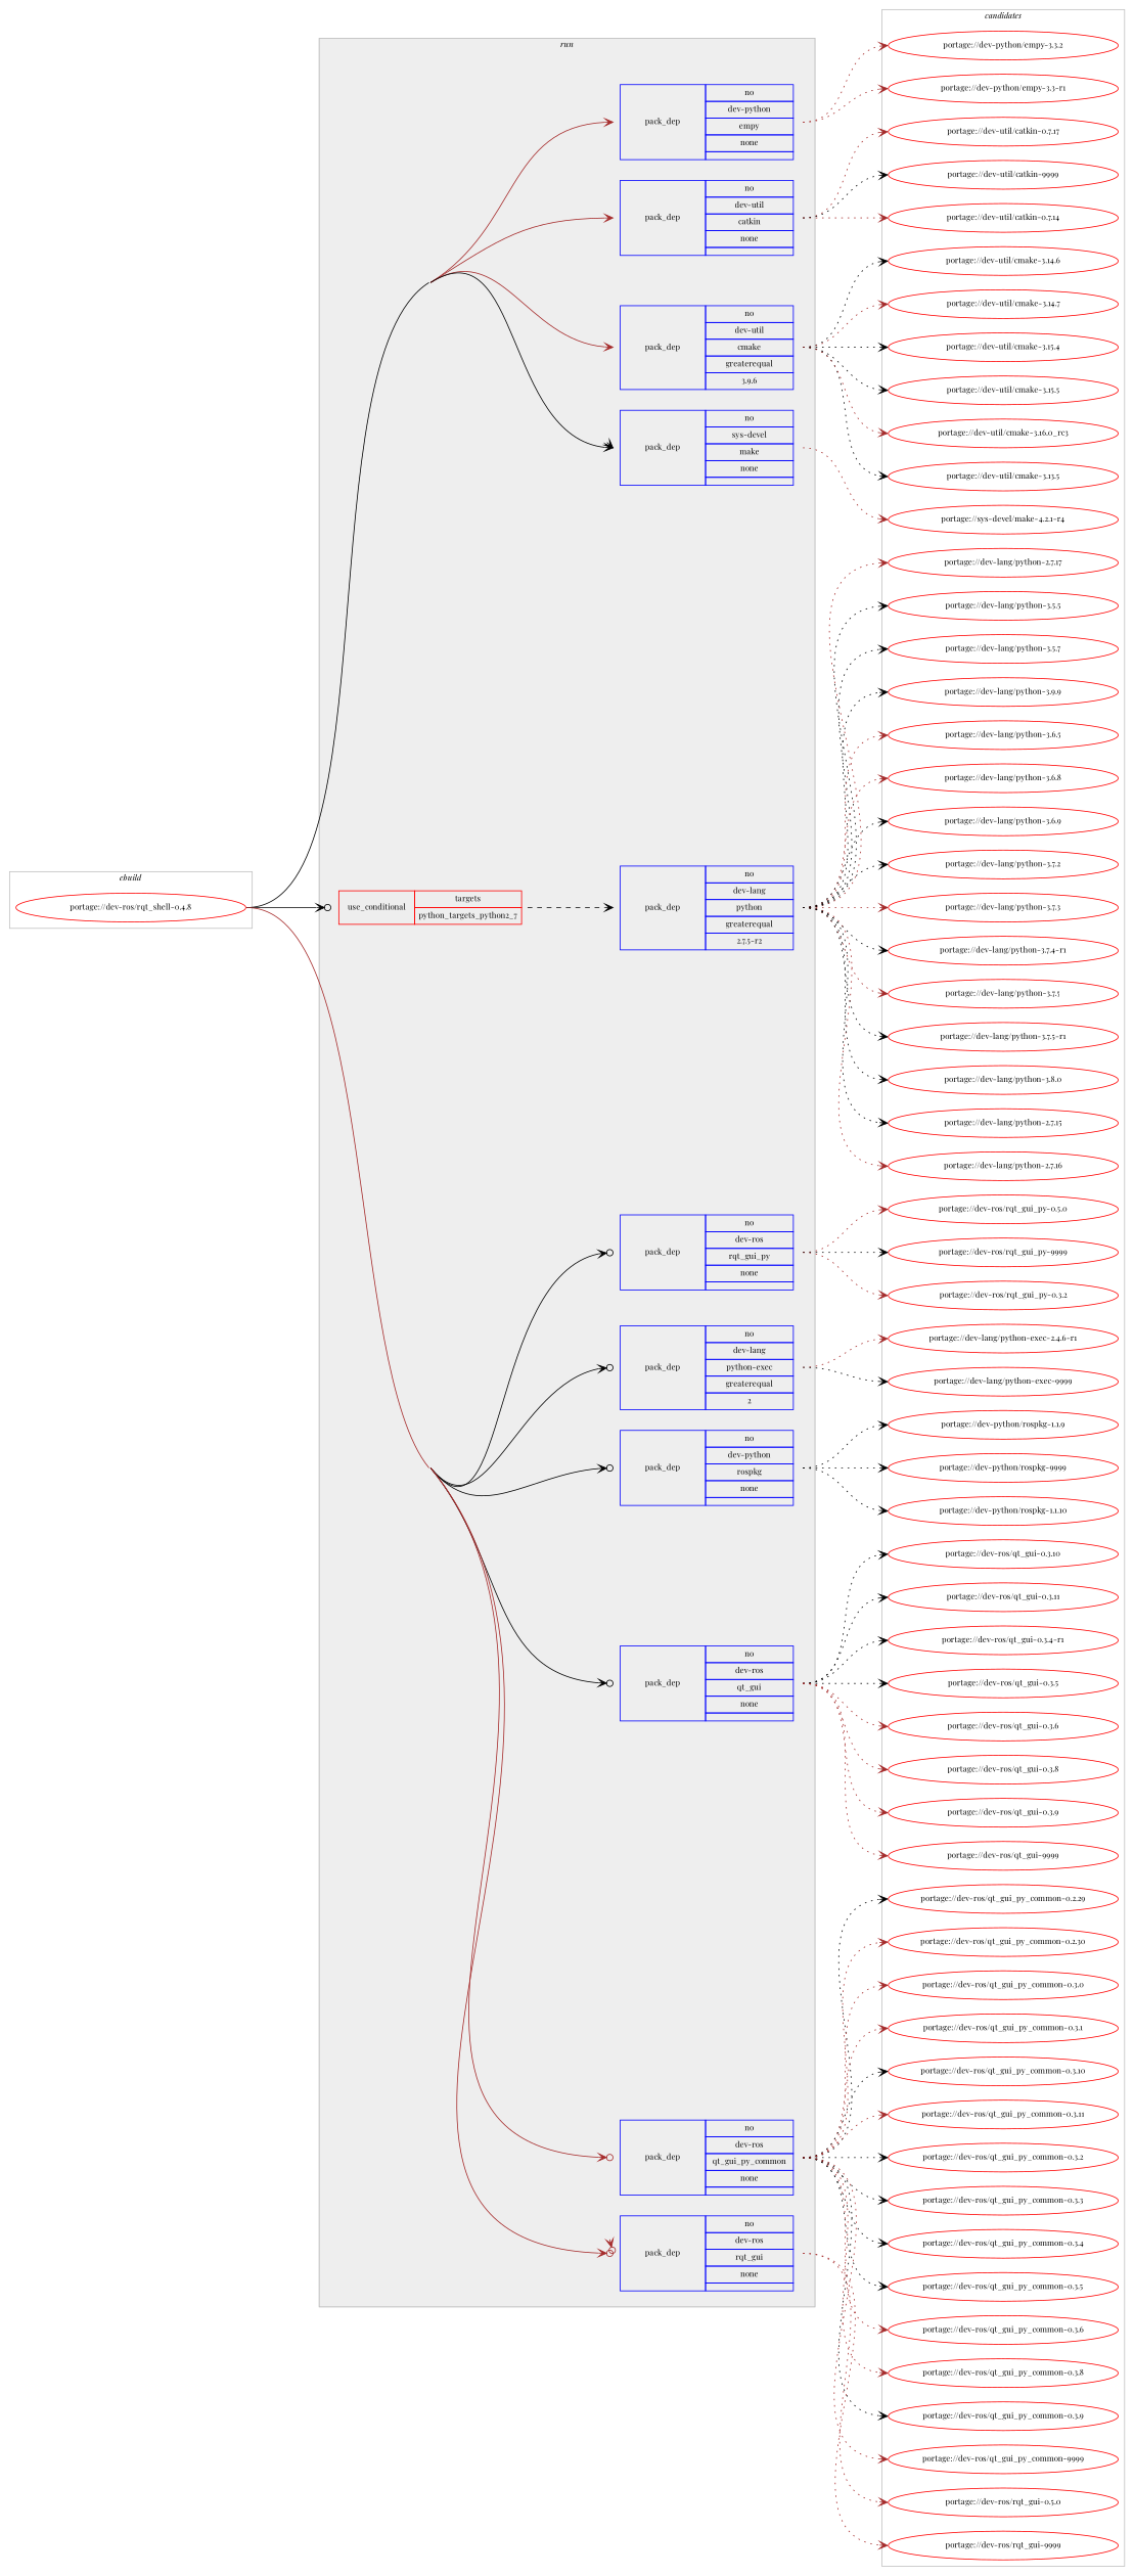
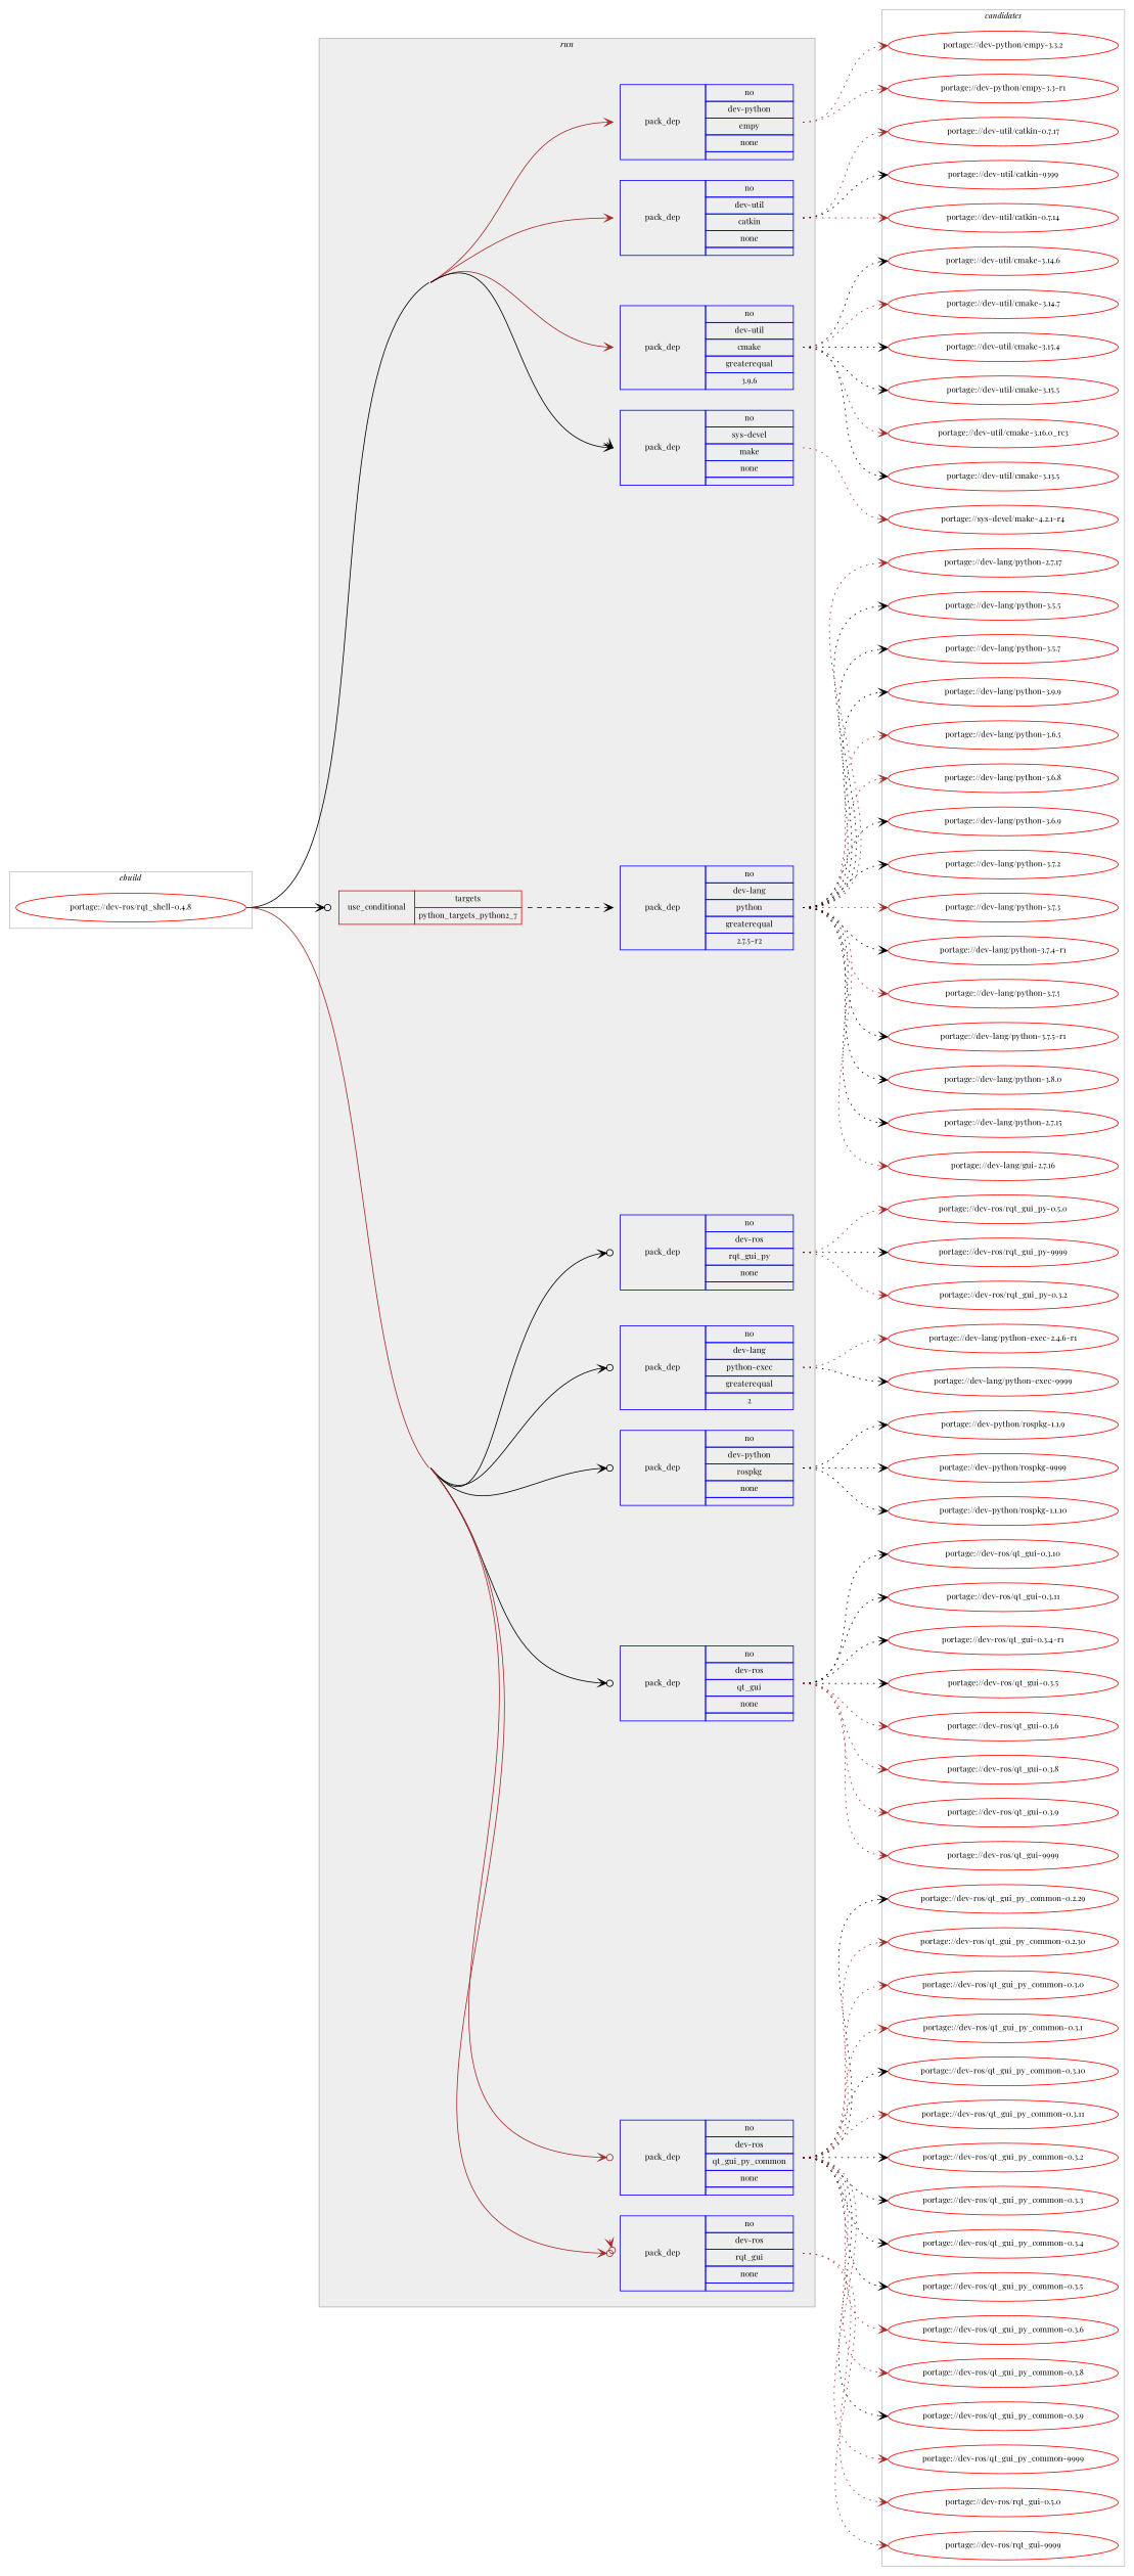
  digraph {
    compound=true
    concentrate=true
    fontname="Playfair Display"
    fontsize=10
    newrank=true
    rankdir=LR
    ranksep=1.5
    node [color=red fontname="Playfair Display" fontsize=10]
    edge [arrowhead=vee color=black fontname="Playfair Display" headport=w style=dotted tailport=e weight=100]
    n1 [label="portage://dev-ros/rqt_shell-0.4.8" width=4]
    n2 [color=blue label=<<TABLE BORDER="0" CELLBORDER="1" CELLSPACING="0" CELLPADDING="4" WIDTH="220"><TR><TD ROWSPAN="6" CELLPADDING="30">pack_dep</TD></TR><TR><TD WIDTH="110">no</TD></TR><TR><TD>dev-python</TD></TR><TR><TD>empy</TD></TR><TR><TD>none</TD></TR><TR><TD></TD></TR></TABLE>> shape=none]
    n3 [color=blue label=<<TABLE BORDER="0" CELLBORDER="1" CELLSPACING="0" CELLPADDING="4" WIDTH="220"><TR><TD ROWSPAN="6" CELLPADDING="30">pack_dep</TD></TR><TR><TD WIDTH="110">no</TD></TR><TR><TD>dev-util</TD></TR><TR><TD>catkin</TD></TR><TR><TD>none</TD></TR><TR><TD></TD></TR></TABLE>> shape=none]
    n4 [color=blue label=<<TABLE BORDER="0" CELLBORDER="1" CELLSPACING="0" CELLPADDING="4" WIDTH="220"><TR><TD ROWSPAN="6" CELLPADDING="30">pack_dep</TD></TR><TR><TD WIDTH="110">no</TD></TR><TR><TD>dev-util</TD></TR><TR><TD>cmake</TD></TR><TR><TD>greaterequal</TD></TR><TR><TD>3.9.6</TD></TR></TABLE>> shape=none]
    n5 [color=blue label=<<TABLE BORDER="0" CELLBORDER="1" CELLSPACING="0" CELLPADDING="4" WIDTH="220"><TR><TD ROWSPAN="6" CELLPADDING="30">pack_dep</TD></TR><TR><TD WIDTH="110">no</TD></TR><TR><TD>sys-devel</TD></TR><TR><TD>make</TD></TR><TR><TD>none</TD></TR><TR><TD></TD></TR></TABLE>> shape=none]
    n6 [color=blue label=<<TABLE BORDER="0" CELLBORDER="1" CELLSPACING="0" CELLPADDING="4" WIDTH="220"><TR><TD ROWSPAN="6" CELLPADDING="30">pack_dep</TD></TR><TR><TD WIDTH="110">no</TD></TR><TR><TD>dev-lang</TD></TR><TR><TD>python</TD></TR><TR><TD>greaterequal</TD></TR><TR><TD>2.7.5-r2</TD></TR></TABLE>> shape=none]
    n7 [label=<<TABLE BORDER="0" CELLBORDER="1" CELLSPACING="0" CELLPADDING="4"><TR><TD ROWSPAN="3" CELLPADDING="10">use_conditional</TD></TR><TR><TD>targets</TD></TR><TR><TD>python_targets_python2_7</TD></TR></TABLE>> shape=none]
    n8 [color=blue label=<<TABLE BORDER="0" CELLBORDER="1" CELLSPACING="0" CELLPADDING="4" WIDTH="220"><TR><TD ROWSPAN="6" CELLPADDING="30">pack_dep</TD></TR><TR><TD WIDTH="110">no</TD></TR><TR><TD>dev-ros</TD></TR><TR><TD>rqt_gui_py</TD></TR><TR><TD>none</TD></TR><TR><TD></TD></TR></TABLE>> shape=none]
    n9 [color=blue label=<<TABLE BORDER="0" CELLBORDER="1" CELLSPACING="0" CELLPADDING="4" WIDTH="220"><TR><TD ROWSPAN="6" CELLPADDING="30">pack_dep</TD></TR><TR><TD WIDTH="110">no</TD></TR><TR><TD>dev-lang</TD></TR><TR><TD>python-exec</TD></TR><TR><TD>greaterequal</TD></TR><TR><TD>2</TD></TR></TABLE>> shape=none]
    n10 [color=blue label=<<TABLE BORDER="0" CELLBORDER="1" CELLSPACING="0" CELLPADDING="4" WIDTH="220"><TR><TD ROWSPAN="6" CELLPADDING="30">pack_dep</TD></TR><TR><TD WIDTH="110">no</TD></TR><TR><TD>dev-python</TD></TR><TR><TD>rospkg</TD></TR><TR><TD>none</TD></TR><TR><TD></TD></TR></TABLE>> shape=none]
    n11 [color=blue label=<<TABLE BORDER="0" CELLBORDER="1" CELLSPACING="0" CELLPADDING="4" WIDTH="220"><TR><TD ROWSPAN="6" CELLPADDING="30">pack_dep</TD></TR><TR><TD WIDTH="110">no</TD></TR><TR><TD>dev-ros</TD></TR><TR><TD>qt_gui</TD></TR><TR><TD>none</TD></TR><TR><TD></TD></TR></TABLE>> shape=none]
    n12 [color=blue label=<<TABLE BORDER="0" CELLBORDER="1" CELLSPACING="0" CELLPADDING="4" WIDTH="220"><TR><TD ROWSPAN="6" CELLPADDING="30">pack_dep</TD></TR><TR><TD WIDTH="110">no</TD></TR><TR><TD>dev-ros</TD></TR><TR><TD>qt_gui_py_common</TD></TR><TR><TD>none</TD></TR><TR><TD></TD></TR></TABLE>> shape=none]
    n13 [color=blue label=<<TABLE BORDER="0" CELLBORDER="1" CELLSPACING="0" CELLPADDING="4" WIDTH="220"><TR><TD ROWSPAN="6" CELLPADDING="30">pack_dep</TD></TR><TR><TD WIDTH="110">no</TD></TR><TR><TD>dev-ros</TD></TR><TR><TD>rqt_gui</TD></TR><TR><TD>none</TD></TR><TR><TD></TD></TR></TABLE>> shape=none]
    n14 [label="portage://dev-python/empy-3.3-r1" width=4]
    n15 [label="portage://dev-python/empy-3.3.2" width=4]
    n16 [label="portage://dev-util/catkin-0.7.14" width=4]
    n17 [label="portage://dev-util/catkin-0.7.17" width=4]
-   n18 [label="portage://dev-util/catkin-9999" width=4]
+   n18 [label="portage://dev-util/catkin-9399" width=4]
    n19 [label="portage://dev-util/cmake-3.13.5" width=4]
    n20 [label="portage://dev-util/cmake-3.14.6" width=4]
    n21 [label="portage://dev-util/cmake-3.14.7" width=4]
    n22 [label="portage://dev-util/cmake-3.15.4" width=4]
    n23 [label="portage://dev-util/cmake-3.15.5" width=4]
    n24 [label="portage://dev-util/cmake-3.16.0_rc3" width=4]
    n25 [label="portage://dev-lang/python-2.7.15" width=4]
-   n26 [label="portage://dev-lang/python-2.7.16" width=4]
+   n26 [label="portage://dev-lang/gui-2.7.16" width=4]
    n27 [label="portage://dev-lang/python-2.7.17" width=4]
    n28 [label="portage://dev-lang/python-3.5.5" width=4]
    n29 [label="portage://dev-lang/python-3.5.7" width=4]
    n30 [label="portage://dev-lang/python-3.9.9" width=4]
    n31 [label="portage://dev-lang/python-3.6.5" width=4]
    n32 [label="portage://dev-lang/python-3.6.8" width=4]
    n33 [label="portage://dev-lang/python-3.6.9" width=4]
    n34 [label="portage://dev-lang/python-3.7.2" width=4]
    n35 [label="portage://dev-lang/python-3.7.3" width=4]
    n36 [label="portage://dev-lang/python-3.7.4-r1" width=4]
    n37 [label="portage://dev-lang/python-3.7.5" width=4]
    n38 [label="portage://dev-lang/python-3.7.5-r1" width=4]
    n39 [label="portage://dev-lang/python-3.8.0" width=4]
    n40 [label="portage://sys-devel/make-4.2.1-r4" width=4]
    n41 [label="portage://dev-lang/python-exec-2.4.6-r1" width=4]
    n42 [label="portage://dev-lang/python-exec-9999" width=4]
    n43 [label="portage://dev-python/rospkg-1.1.10" width=4]
    n44 [label="portage://dev-python/rospkg-1.1.9" width=4]
    n45 [label="portage://dev-python/rospkg-9999" width=4]
    n46 [label="portage://dev-ros/qt_gui-0.3.10" width=4]
    n47 [label="portage://dev-ros/qt_gui-0.3.11" width=4]
    n48 [label="portage://dev-ros/qt_gui-0.3.4-r1" width=4]
    n49 [label="portage://dev-ros/qt_gui-0.3.5" width=4]
    n50 [label="portage://dev-ros/qt_gui-0.3.6" width=4]
    n51 [label="portage://dev-ros/qt_gui-0.3.8" width=4]
    n52 [label="portage://dev-ros/qt_gui-0.3.9" width=4]
    n53 [label="portage://dev-ros/qt_gui-9999" width=4]
    n54 [label="portage://dev-ros/qt_gui_py_common-0.2.29" width=4]
    n55 [label="portage://dev-ros/qt_gui_py_common-0.2.30" width=4]
    n56 [label="portage://dev-ros/qt_gui_py_common-0.3.0" width=4]
    n57 [label="portage://dev-ros/qt_gui_py_common-0.3.1" width=4]
    n58 [label="portage://dev-ros/qt_gui_py_common-0.3.10" width=4]
    n59 [label="portage://dev-ros/qt_gui_py_common-0.3.11" width=4]
    n60 [label="portage://dev-ros/qt_gui_py_common-0.3.2" width=4]
    n61 [label="portage://dev-ros/qt_gui_py_common-0.3.3" width=4]
    n62 [label="portage://dev-ros/qt_gui_py_common-0.3.4" width=4]
    n63 [label="portage://dev-ros/qt_gui_py_common-0.3.5" width=4]
    n64 [label="portage://dev-ros/qt_gui_py_common-0.3.6" width=4]
    n65 [label="portage://dev-ros/qt_gui_py_common-0.3.8" width=4]
    n66 [label="portage://dev-ros/qt_gui_py_common-0.3.9" width=4]
    n67 [label="portage://dev-ros/qt_gui_py_common-9999" width=4]
    n68 [label="portage://dev-ros/rqt_gui-0.5.0" width=4]
    n69 [label="portage://dev-ros/rqt_gui-9999" width=4]
    n70 [label="portage://dev-ros/rqt_gui_py-0.3.2" width=4]
    n71 [label="portage://dev-ros/rqt_gui_py-0.5.0" width=4]
    n72 [label="portage://dev-ros/rqt_gui_py-9999" width=4]
    subgraph cluster_1 {
      color=gray
      label=<<i>ebuild</i>>
      rank=same
      n1
    }
    subgraph cluster_2 {
      color=gray
      label=<<i>dependencies</i>>
      subgraph cluster_3 {
        color=gray
        fillcolor="#eeeeee"
        label=<<i>compile</i>>
        style=filled
        subgraph sub_4 {
          color=gray
          fillcolor="#eeeeee"
          label=<<i>compile</i>>
          style=filled
          n2
        }
        subgraph sub_5 {
          color=gray
          fillcolor="#eeeeee"
          label=<<i>compile</i>>
          style=filled
          n3
        }
        subgraph sub_6 {
          color=gray
          fillcolor="#eeeeee"
          label=<<i>compile</i>>
          style=filled
          n4
        }
        subgraph sub_7 {
          color=gray
          fillcolor="#eeeeee"
          label=<<i>compile</i>>
          style=filled
          n5
        }
      }
      subgraph cluster_8 {
        color=gray
        fillcolor="#eeeeee"
        label=<<i>compile and run</i>>
        style=filled
        subgraph sub_9 {
          color=gray
          fillcolor="#eeeeee"
          label=<<i>compile and run</i>>
          style=filled
          n7
          subgraph sub_10 {
            color=gray
            fillcolor="#eeeeee"
            label=<<i>compile and run</i>>
            style=filled
            n6
          }
        }
        subgraph sub_11 {
          color=gray
          fillcolor="#eeeeee"
          label=<<i>compile and run</i>>
          style=filled
          n8
        }
        subgraph sub_12 {
          color=gray
          fillcolor="#eeeeee"
          label=<<i>compile and run</i>>
          style=filled
          n9
        }
        subgraph sub_13 {
          color=gray
          fillcolor="#eeeeee"
          label=<<i>compile and run</i>>
          style=filled
          n10
        }
        subgraph sub_14 {
          color=gray
          fillcolor="#eeeeee"
          label=<<i>compile and run</i>>
          style=filled
          n11
        }
        subgraph sub_15 {
          color=gray
          fillcolor="#eeeeee"
          label=<<i>compile and run</i>>
          style=filled
          n12
        }
        subgraph sub_16 {
          color=gray
          fillcolor="#eeeeee"
          label=<<i>compile and run</i>>
          style=filled
          n13
        }
      }
      subgraph cluster_17 {
        color=gray
        fillcolor="#eeeeee"
        label=<<i>run</i>>
        style=filled
      }
    }
    subgraph cluster_18 {
      color=gray
      label=<<i>candidates</i>>
      rank=same
      subgraph sub_19 {
        color=black
        label=<<i>candidates</i>>
        nodesep=1
        rank=same
        n14
        n15
      }
      subgraph sub_20 {
        color=black
        label=<<i>candidates</i>>
        nodesep=1
        rank=same
        n16
        n17
        n18
      }
      subgraph sub_21 {
        color=black
        label=<<i>candidates</i>>
        nodesep=1
        rank=same
        n19
        n20
        n21
        n22
        n23
        n24
      }
      subgraph sub_22 {
        color=black
        label=<<i>candidates</i>>
        nodesep=1
        rank=same
        n25
        n26
        n27
        n28
        n29
        n30
        n31
        n32
        n33
        n34
        n35
        n36
        n37
        n38
        n39
      }
      subgraph sub_23 {
        color=black
        label=<<i>candidates</i>>
        nodesep=1
        rank=same
        n40
      }
      subgraph sub_24 {
        color=black
        label=<<i>candidates</i>>
        nodesep=1
        rank=same
        n41
        n42
      }
      subgraph sub_25 {
        color=black
        label=<<i>candidates</i>>
        nodesep=1
        rank=same
        n43
        n44
        n45
      }
      subgraph sub_26 {
        color=black
        label=<<i>candidates</i>>
        nodesep=1
        rank=same
        n46
        n47
        n48
        n49
        n50
        n51
        n52
        n53
      }
      subgraph sub_27 {
        color=black
        label=<<i>candidates</i>>
        nodesep=1
        rank=same
        n54
        n55
        n56
        n57
        n58
        n59
        n60
        n61
        n62
        n63
        n64
        n65
        n66
        n67
      }
      subgraph sub_28 {
        color=black
        label=<<i>candidates</i>>
        nodesep=1
        rank=same
        n68
        n69
      }
      subgraph sub_29 {
        color=black
        label=<<i>candidates</i>>
        nodesep=1
        rank=same
        n70
        n71
        n72
      }
    }
    n1 -> n2 [color=brown style=solid weight=20]
    n1 -> n3 [color=brown style=solid weight=20]
    n1 -> n4 [color=brown style=solid weight=20]
    n1 -> n5 [style=solid weight=20]
    n1 -> n7 [arrowhead=odotvee style=solid weight=20]
    n1 -> n8 [arrowhead=odotvee style=solid weight=20]
    n1 -> n9 [arrowhead=odotvee style=solid weight=20]
    n1 -> n10 [arrowhead=odotvee style=solid weight=20]
    n1 -> n11 [arrowhead=odotvee style=solid weight=20]
    n1 -> n12 [arrowhead=odotvee color=brown style=solid weight=20]
    n1 -> n13 [arrowhead=odotvee color=brown style=solid weight=20]
    n2 -> n14 [color=brown]
    n2 -> n15 [color=brown]
    n3 -> n16 [color=brown]
    n3 -> n17 [color=brown]
    n3 -> n18
    n4 -> n19
    n4 -> n20
    n4 -> n21 [color=brown]
    n4 -> n22
    n4 -> n23
    n4 -> n24 [color=brown]
    n5 -> n40 [color=brown]
    n6 -> n25
    n6 -> n26 [color=brown]
    n6 -> n27 [color=brown]
    n6 -> n28
    n6 -> n29
    n6 -> n30
    n6 -> n31 [color=brown]
    n6 -> n32 [color=brown]
    n6 -> n33
    n6 -> n34
    n6 -> n35 [color=brown]
    n6 -> n36
    n6 -> n37 [color=brown]
    n6 -> n38
    n6 -> n39
    n7 -> n6 [style=dashed weight=20]
    n8 -> n70 [color=brown]
    n8 -> n71 [color=brown]
    n8 -> n72
    n9 -> n41 [color=brown]
    n9 -> n42
    n10 -> n43
    n10 -> n44
    n10 -> n45
    n11 -> n46
    n11 -> n47
    n11 -> n48
    n11 -> n49
    n11 -> n50 [color=brown]
    n11 -> n51 [color=brown]
    n11 -> n52 [color=brown]
    n11 -> n53 [color=brown]
    n12 -> n54
    n12 -> n55 [color=brown]
    n12 -> n56 [color=brown]
    n12 -> n57 [color=brown]
    n12 -> n58
    n12 -> n59 [color=brown]
    n12 -> n60
    n12 -> n61
    n12 -> n62
    n12 -> n63
    n12 -> n64 [color=brown]
    n12 -> n65 [color=brown]
    n12 -> n66
    n12 -> n67 [color=brown]
    n13 -> n68 [color=brown]
    n13 -> n69 [color=brown]
  }
